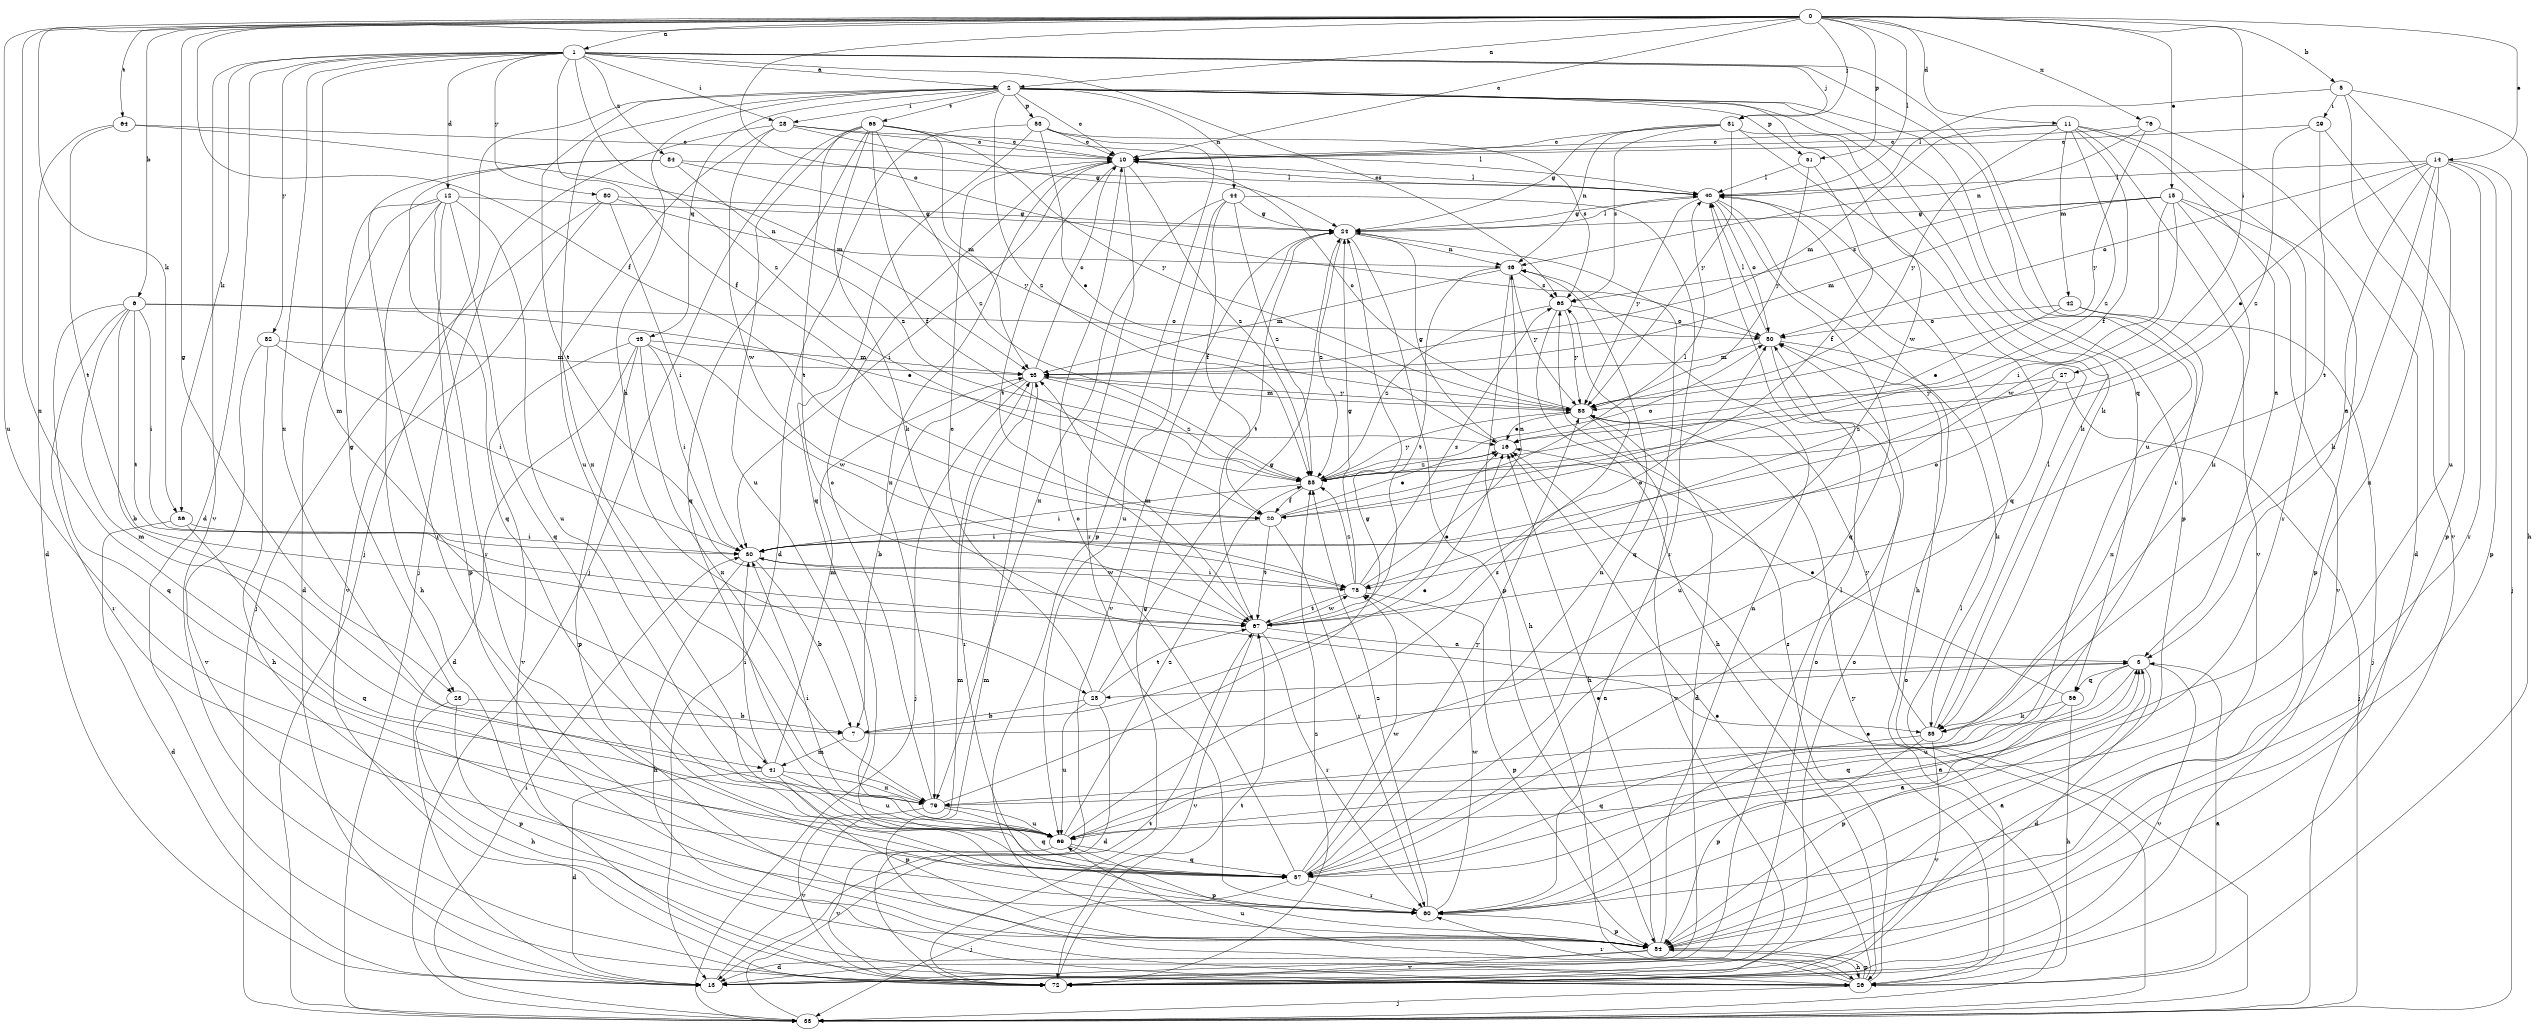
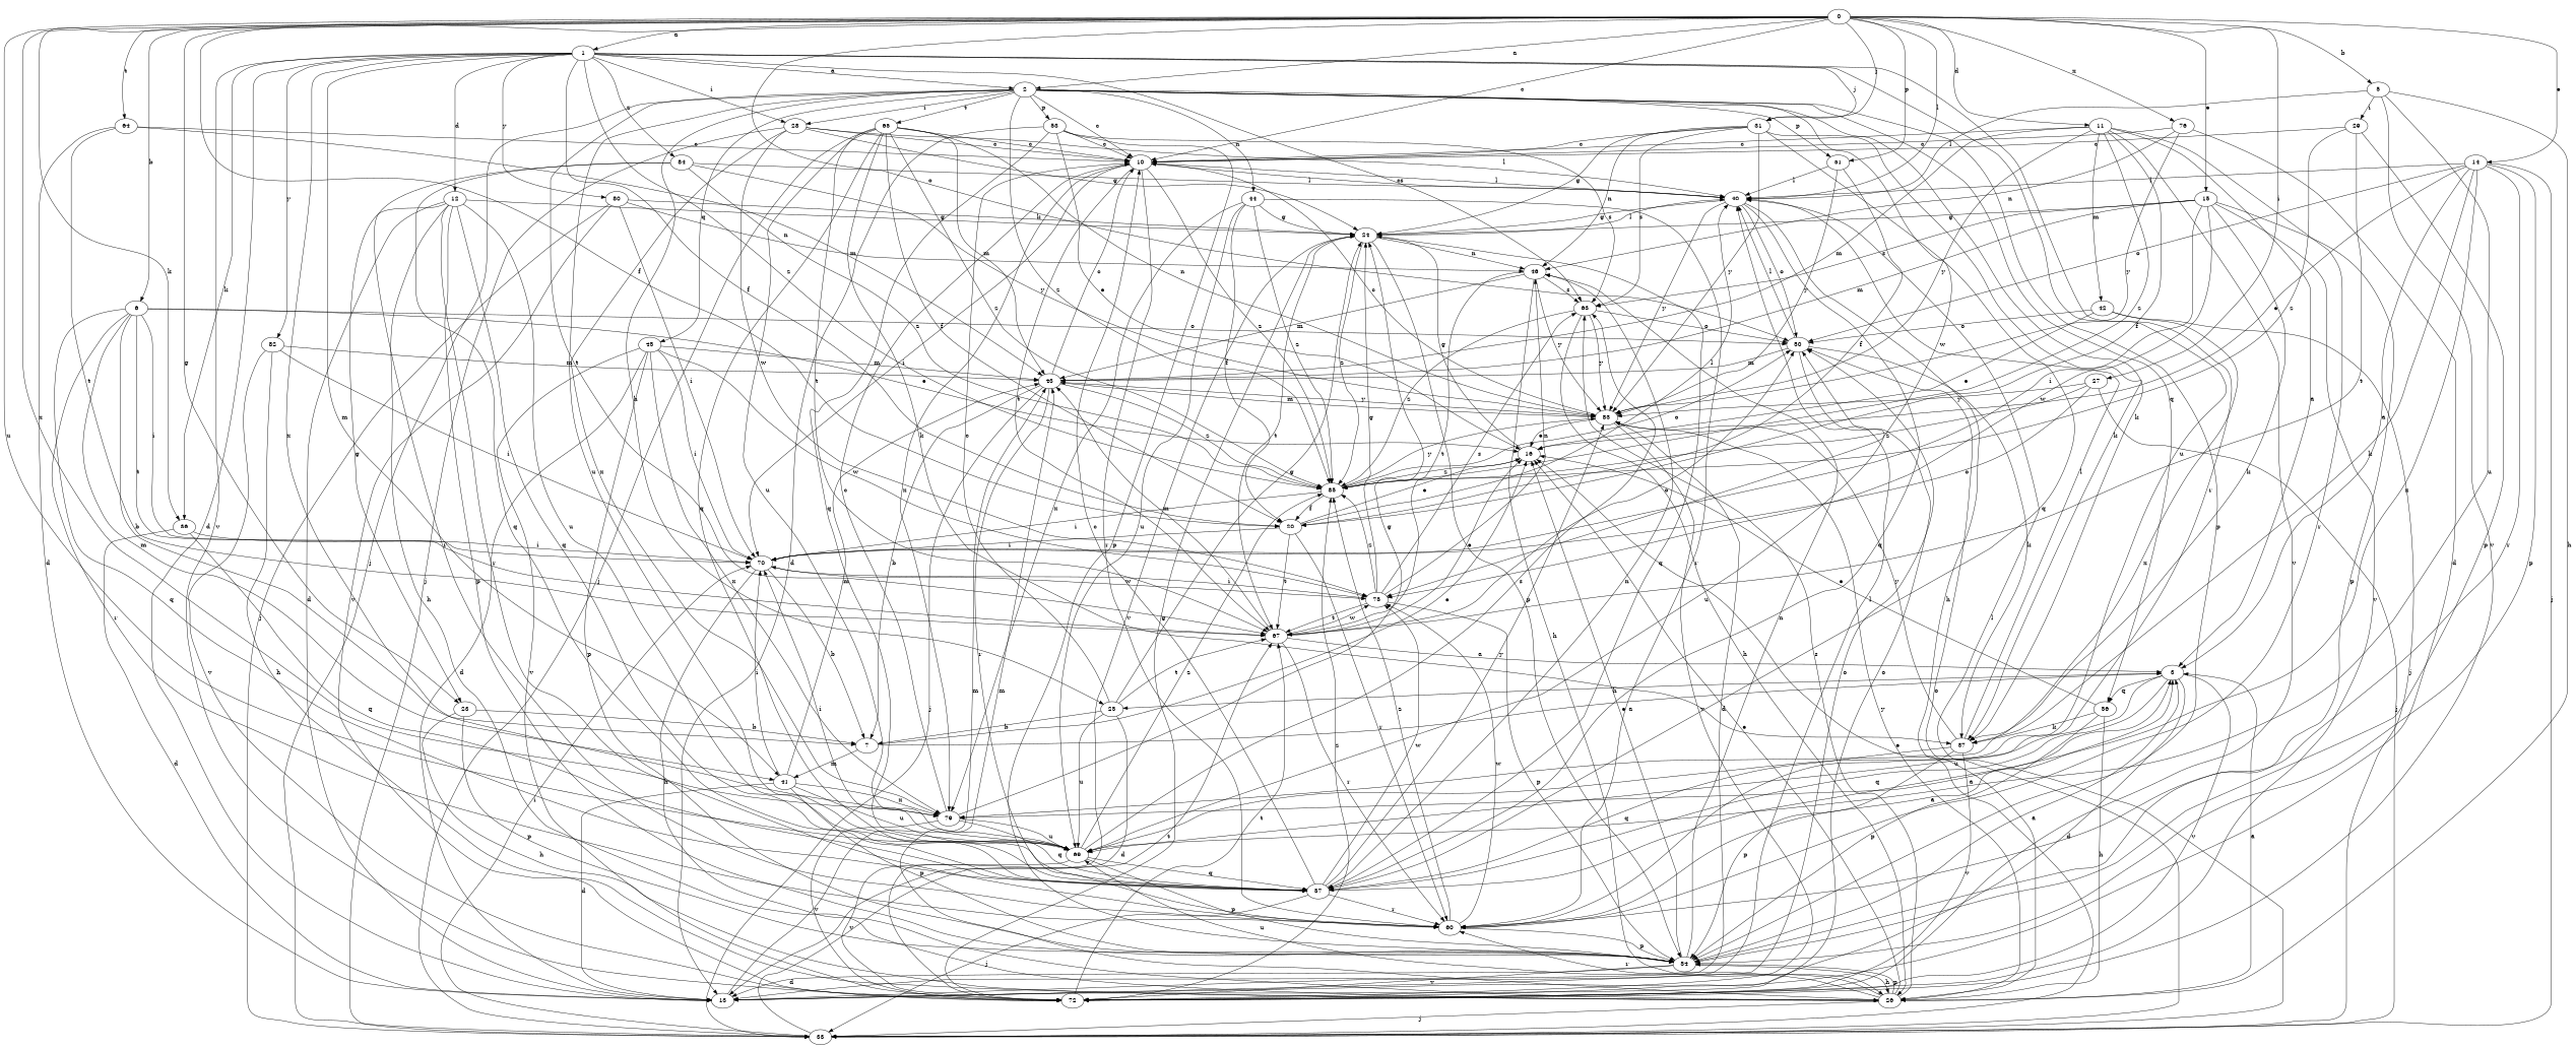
  strict digraph {
    0
    1
    2
    5
    6
    10
    11
    14
    15
    20
    23
    27
    31
    36
    40
    50
    51
    64
    69
    76
    79
    12
    13
    28
    41
    60
    63
    72
    80
    82
    84
    85
    25
    33
-   37 [label=35]
+   37
    44
    53
    54
    n39 [label=45]
    56
    65
    67
    75
    26
    29
    57
    7
    16
-   30
+   30 [label=70]
    3
    42
    43
    83
    24
    46
    0 -> 1 [label=a]
    0 -> 2 [label=a]
    0 -> 5 [label=b]
    0 -> 6 [label=b]
    0 -> 10 [label=c]
    0 -> 11 [label=d]
    0 -> 14 [label=e]
    0 -> 15 [label=e]
    0 -> 20 [label=f]
    0 -> 23 [label=g]
    0 -> 27 [label=i]
    0 -> 31 [label=j]
    0 -> 36 [label=k]
    0 -> 40 [label=l]
    0 -> 50 [label=o]
    0 -> 51 [label=p]
    0 -> 64 [label=t]
    0 -> 69 [label=u]
    0 -> 76 [label=x]
    0 -> 79 [label=x]
    1 -> 2 [label=a]
    1 -> 20 [label=f]
    1 -> 31 [label=j]
    1 -> 36 [label=k]
    1 -> 69 [label=u]
    1 -> 79 [label=x]
    1 -> 12 [label=d]
    1 -> 13 [label=d]
    1 -> 28 [label=i]
    1 -> 41 [label=m]
    1 -> 60 [label=r]
    1 -> 63 [label=s]
    1 -> 72 [label=v]
    1 -> 80 [label=y]
    1 -> 82 [label=y]
    1 -> 84 [label=z]
    1 -> 85 [label=z]
    2 -> 10 [label=c]
    2 -> 51 [label=p]
    2 -> 69 [label=u]
    2 -> 28 [label=i]
    2 -> 85 [label=z]
    2 -> 25 [label=h]
    2 -> 33 [label=j]
    2 -> 37 [label=k]
    2 -> 44 [label=n]
    2 -> 53 [label=p]
    2 -> 54 [label=p]
    2 -> n39 [label=q]
    2 -> 56 [label=q]
    2 -> 65 [label=t]
    2 -> 67 [label=t]
    2 -> 75 [label=w]
    5 -> 40 [label=l]
    5 -> 69 [label=u]
    5 -> 72 [label=v]
    5 -> 26 [label=h]
    5 -> 29 [label=i]
    6 -> 50 [label=o]
    6 -> 41 [label=m]
    6 -> 60 [label=r]
    6 -> 67 [label=t]
    6 -> 57 [label=q]
    6 -> 7 [label=b]
    6 -> 16 [label=e]
    6 -> 30 [label=i]
    10 -> 40 [label=l]
    10 -> 79 [label=x]
    10 -> 60 [label=r]
    10 -> 85 [label=z]
    10 -> 67 [label=t]
    10 -> 30 [label=i]
    11 -> 10 [label=c]
    11 -> 20 [label=f]
    11 -> 60 [label=r]
    11 -> 72 [label=v]
    11 -> 85 [label=z]
    11 -> 3 [label=a]
    11 -> 42 [label=m]
    11 -> 43 [label=m]
    11 -> 83 [label=y]
    14 -> 40 [label=l]
    14 -> 50 [label=o]
    14 -> 79 [label=x]
    14 -> 60 [label=r]
    14 -> 33 [label=j]
    14 -> 37 [label=k]
    14 -> 54 [label=p]
    14 -> 16 [label=e]
    14 -> 3 [label=a]
    15 -> 63 [label=s]
    15 -> 72 [label=v]
    15 -> 37 [label=k]
    15 -> 54 [label=p]
    15 -> 75 [label=w]
    15 -> 30 [label=i]
    15 -> 43 [label=m]
    15 -> 24 [label=g]
    20 -> 40 [label=l]
    20 -> 60 [label=r]
    20 -> 67 [label=t]
    20 -> 16 [label=e]
    20 -> 30 [label=i]
    23 -> 54 [label=p]
    23 -> 26 [label=h]
    23 -> 7 [label=b]
    27 -> 85 [label=z]
    27 -> 33 [label=j]
    27 -> 30 [label=o]
    27 -> 83 [label=y]
    31 -> 10 [label=c]
    31 -> 63 [label=s]
    31 -> 37 [label=k]
    31 -> 57 [label=q]
    31 -> 83 [label=y]
    31 -> 24 [label=g]
    31 -> 46 [label=n]
    36 -> 13 [label=d]
    36 -> 57 [label=q]
    36 -> 30 [label=i]
    40 -> 10 [label=c]
    40 -> 50 [label=o]
    40 -> 26 [label=h]
    40 -> 57 [label=q]
    40 -> 83 [label=y]
    40 -> 24 [label=g]
    50 -> 40 [label=l]
    50 -> 69 [label=u]
    50 -> 37 [label=k]
    50 -> 43 [label=m]
    51 -> 20 [label=f]
    51 -> 40 [label=l]
    51 -> 83 [label=y]
    64 -> 10 [label=c]
    64 -> 13 [label=d]
    64 -> 67 [label=t]
    64 -> 43 [label=m]
    69 -> 63 [label=s]
    69 -> 72 [label=v]
    69 -> 85 [label=z]
    69 -> 54 [label=p]
    69 -> 57 [label=q]
    69 -> 30 [label=i]
    76 -> 10 [label=c]
    76 -> 13 [label=d]
    76 -> 83 [label=y]
    76 -> 46 [label=n]
    79 -> 10 [label=c]
    79 -> 69 [label=u]
    79 -> 72 [label=v]
    79 -> 57 [label=q]
    79 -> 24 [label=g]
    12 -> 23 [label=g]
    12 -> 69 [label=u]
    12 -> 13 [label=d]
    12 -> 60 [label=r]
    12 -> 54 [label=p]
    12 -> 26 [label=h]
    12 -> 57 [label=q]
    12 -> 24 [label=g]
    13 -> 40 [label=l]
    13 -> 50 [label=o]
    13 -> 43 [label=m]
    28 -> 10 [label=c]
    28 -> 40 [label=l]
    28 -> 79 [label=x]
    28 -> 33 [label=j]
    28 -> 75 [label=w]
    28 -> 24 [label=g]
    41 -> 69 [label=u]
    41 -> 79 [label=x]
    41 -> 13 [label=d]
    41 -> 54 [label=p]
    41 -> 30 [label=i]
    41 -> 43 [label=m]
    60 -> 85 [label=z]
    60 -> 54 [label=p]
    60 -> 75 [label=w]
    60 -> 3 [label=a]
    63 -> 50 [label=o]
    63 -> 85 [label=z]
    63 -> 26 [label=h]
    63 -> 83 [label=y]
    72 -> 50 [label=o]
    72 -> 85 [label=z]
    72 -> 67 [label=t]
    72 -> 24 [label=g]
    80 -> 72 [label=v]
    80 -> 33 [label=j]
    80 -> 30 [label=i]
-   80 -> 24 [label=g]
+   80 -> 24 [label=k]
    80 -> 46 [label=n]
    82 -> 72 [label=v]
    82 -> 26 [label=h]
    82 -> 30 [label=i]
    82 -> 43 [label=m]
    84 -> 40 [label=l]
    84 -> 60 [label=r]
    84 -> 85 [label=z]
    84 -> 57 [label=q]
    84 -> 83 [label=y]
    85 -> 20 [label=f]
    85 -> 50 [label=o]
    85 -> 30 [label=i]
    85 -> 83 [label=y]
    25 -> 10 [label=c]
    25 -> 69 [label=u]
    25 -> 13 [label=d]
    25 -> 67 [label=t]
    25 -> 7 [label=b]
    25 -> 24 [label=g]
    33 -> 40 [label=l]
    33 -> 50 [label=o]
    33 -> 67 [label=t]
    33 -> 16 [label=e]
    33 -> 30 [label=i]
    37 -> 40 [label=l]
    37 -> 72 [label=v]
    37 -> 54 [label=p]
    37 -> 57 [label=q]
    37 -> 83 [label=y]
    44 -> 20 [label=f]
    44 -> 69 [label=u]
    44 -> 79 [label=x]
    44 -> 60 [label=r]
    44 -> 85 [label=z]
    44 -> 24 [label=g]
    53 -> 10 [label=c]
    53 -> 13 [label=d]
    53 -> 63 [label=s]
    53 -> 54 [label=p]
    53 -> 57 [label=q]
    53 -> 16 [label=e]
    54 -> 13 [label=d]
    54 -> 72 [label=v]
    54 -> 26 [label=h]
    54 -> 16 [label=e]
    54 -> 3 [label=a]
    54 -> 46 [label=n]
    n39 -> 79 [label=x]
    n39 -> 13 [label=d]
    n39 -> 72 [label=v]
    n39 -> 54 [label=p]
    n39 -> 75 [label=w]
    n39 -> 30 [label=i]
    n39 -> 43 [label=m]
    56 -> 37 [label=k]
    56 -> 54 [label=p]
    56 -> 26 [label=h]
    56 -> 16 [label=e]
    65 -> 10 [label=c]
    65 -> 20 [label=f]
    65 -> 69 [label=u]
    65 -> 85 [label=z]
    65 -> 33 [label=j]
    65 -> 37 [label=k]
    65 -> 67 [label=t]
    65 -> 57 [label=q]
    65 -> 43 [label=m]
-   65 -> 83 [label=y]
+   65 -> 83 [label=n]
    67 -> 50 [label=o]
    67 -> 60 [label=r]
-   67 -> 72 [label=v]
    67 -> 75 [label=w]
    67 -> 16 [label=e]
    67 -> 3 [label=a]
    67 -> 43 [label=m]
    75 -> 63 [label=s]
    75 -> 85 [label=z]
    75 -> 54 [label=p]
    75 -> 67 [label=t]
    75 -> 30 [label=i]
    75 -> 24 [label=g]
    75 -> 46 [label=n]
    26 -> 69 [label=u]
    26 -> 60 [label=r]
    26 -> 63 [label=s]
    26 -> 33 [label=j]
    26 -> 54 [label=p]
    26 -> 16 [label=e]
    26 -> 3 [label=a]
    26 -> 43 [label=m]
    26 -> 83 [label=y]
    29 -> 10 [label=c]
    29 -> 85 [label=z]
    29 -> 54 [label=p]
    29 -> 67 [label=t]
    57 -> 10 [label=c]
    57 -> 60 [label=r]
    57 -> 33 [label=j]
    57 -> 75 [label=w]
    57 -> 3 [label=a]
    57 -> 83 [label=y]
    57 -> 46 [label=n]
    7 -> 41 [label=m]
    7 -> 16 [label=e]
    7 -> 3 [label=a]
    16 -> 85 [label=z]
    16 -> 24 [label=g]
    30 -> 75 [label=w]
    30 -> 26 [label=h]
    30 -> 7 [label=b]
    3 -> 69 [label=u]
    3 -> 13 [label=d]
    3 -> 72 [label=v]
    3 -> 25 [label=h]
    3 -> 56 [label=q]
    3 -> 57 [label=q]
    42 -> 50 [label=o]
    42 -> 79 [label=x]
    42 -> 33 [label=j]
    42 -> 16 [label=e]
    43 -> 10 [label=c]
    43 -> 60 [label=r]
    43 -> 85 [label=z]
    43 -> 33 [label=j]
    43 -> 7 [label=b]
    43 -> 83 [label=y]
    83 -> 10 [label=c]
    83 -> 13 [label=d]
    83 -> 72 [label=v]
    83 -> 16 [label=e]
    83 -> 43 [label=m]
    24 -> 40 [label=l]
    24 -> 72 [label=v]
    24 -> 85 [label=z]
    24 -> 54 [label=p]
    24 -> 67 [label=t]
    24 -> 57 [label=q]
    24 -> 46 [label=n]
    46 -> 63 [label=s]
    46 -> 67 [label=t]
    46 -> 26 [label=h]
    46 -> 43 [label=m]
    46 -> 83 [label=y]
  }
